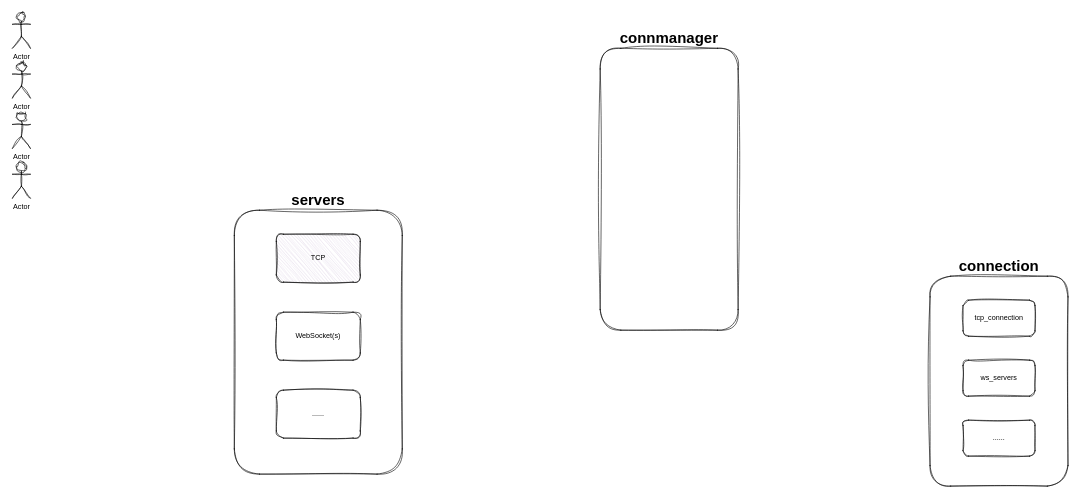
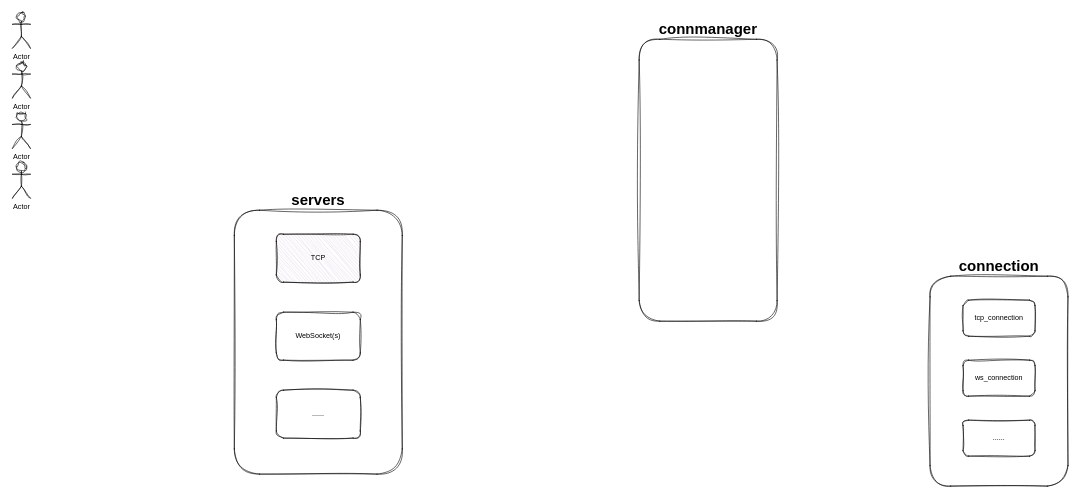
  <mxCell id="0" />
  <mxCell id="1" parent="0" />
- <mxCell id="2" value="connmanager" style="whiteSpace=wrap;html=1;hachureGap=4;fontSize=25;fontStyle=1;labelPosition=center;verticalLabelPosition=top;align=center;verticalAlign=bottom;shadow=0;labelBackgroundColor=none;sketch=1;curveFitting=1;jiggle=2;rounded=1;" vertex="1" parent="1"><mxGeometry x="1000" y="80" width="230" height="470" as="geometry" /></mxCell>
+ <mxCell id="2" value="connmanager" style="whiteSpace=wrap;html=1;hachureGap=4;fontSize=25;fontStyle=1;labelPosition=center;verticalLabelPosition=top;align=center;verticalAlign=bottom;shadow=0;labelBackgroundColor=none;sketch=1;curveFitting=1;jiggle=2;rounded=1;" vertex="1" parent="1"><mxGeometry x="1065" y="65" width="230" height="470" as="geometry" /></mxCell>
  <mxCell id="3" value="" style="group;shadow=0;labelBackgroundColor=none;sketch=1;curveFitting=1;jiggle=2;rounded=1;" vertex="1" connectable="0" parent="1"><mxGeometry x="390" y="350" width="280" height="440" as="geometry" /></mxCell>
  <mxCell id="4" value="servers" style="hachureGap=4;shadow=0;glass=0;labelPosition=center;verticalLabelPosition=top;align=center;verticalAlign=bottom;whiteSpace=wrap;html=1;fontSize=25;fontStyle=1;labelBackgroundColor=none;sketch=1;curveFitting=1;jiggle=2;rounded=1;" vertex="1" parent="3"><mxGeometry width="280" height="440" as="geometry" /></mxCell>
  <mxCell id="5" value="TCP" style="rounded=1;whiteSpace=wrap;html=1;hachureGap=4;flipH=1;flipV=0;labelBackgroundColor=none;sketch=1;curveFitting=1;jiggle=2;fillColor=#e1d5e7;" vertex="1" parent="3"><mxGeometry x="70" y="40" width="140" height="80" as="geometry" /></mxCell>
  <mxCell id="6" value="WebSocket(s)" style="rounded=1;whiteSpace=wrap;html=1;hachureGap=4;flipH=1;flipV=0;labelBackgroundColor=none;sketch=1;curveFitting=1;jiggle=2;" vertex="1" parent="3"><mxGeometry x="70" y="170" width="140" height="80" as="geometry" /></mxCell>
  <mxCell id="7" value="......" style="rounded=1;whiteSpace=wrap;html=1;hachureGap=4;flipH=1;flipV=0;labelBackgroundColor=none;sketch=1;curveFitting=1;jiggle=2;" vertex="1" parent="3"><mxGeometry x="70" y="300" width="140" height="80" as="geometry" /></mxCell>
  <mxCell id="8" value="Actor" style="shape=umlActor;verticalLabelPosition=bottom;verticalAlign=top;html=1;outlineConnect=0;movable=1;resizable=1;rotatable=1;deletable=1;editable=1;locked=0;connectable=1;labelBackgroundColor=none;sketch=1;curveFitting=1;jiggle=2;rounded=1;container=0;" vertex="1" parent="1"><mxGeometry x="20" y="20" width="30" height="60" as="geometry" /></mxCell>
  <mxCell id="9" value="Actor" style="shape=umlActor;verticalLabelPosition=bottom;verticalAlign=top;html=1;outlineConnect=0;movable=1;resizable=1;rotatable=1;deletable=1;editable=1;locked=0;connectable=1;labelBackgroundColor=none;sketch=1;curveFitting=1;jiggle=2;rounded=1;container=0;" vertex="1" parent="1"><mxGeometry x="20" y="103" width="30" height="60" as="geometry" /></mxCell>
  <mxCell id="10" value="Actor" style="shape=umlActor;verticalLabelPosition=bottom;verticalAlign=top;html=1;outlineConnect=0;movable=1;resizable=1;rotatable=1;deletable=1;editable=1;locked=0;connectable=1;labelBackgroundColor=none;sketch=1;curveFitting=1;jiggle=2;rounded=1;container=0;" vertex="1" parent="1"><mxGeometry x="20" y="187" width="30" height="60" as="geometry" /></mxCell>
  <mxCell id="11" value="Actor" style="shape=umlActor;verticalLabelPosition=bottom;verticalAlign=top;html=1;outlineConnect=0;movable=1;resizable=1;rotatable=1;deletable=1;editable=1;locked=0;connectable=1;labelBackgroundColor=none;sketch=1;curveFitting=1;jiggle=2;rounded=1;container=0;" vertex="1" parent="1"><mxGeometry x="20" y="270" width="30" height="60" as="geometry" /></mxCell>
  <mxCell id="12" value="" style="group" vertex="1" connectable="0" parent="1"><mxGeometry x="1550" y="460" width="230" height="350" as="geometry" /></mxCell>
  <mxCell id="13" value="connection" style="rounded=1;whiteSpace=wrap;html=1;sketch=1;hachureGap=4;jiggle=2;curveFitting=1;fontSize=25;fontStyle=1;labelPosition=center;verticalLabelPosition=top;align=center;verticalAlign=bottom;" vertex="1" parent="12"><mxGeometry width="230" height="350" as="geometry" /></mxCell>
  <mxCell id="14" value="tcp_connection" style="rounded=1;whiteSpace=wrap;html=1;sketch=1;hachureGap=4;jiggle=2;curveFitting=1;" vertex="1" parent="12"><mxGeometry x="55" y="40" width="120" height="60" as="geometry" /></mxCell>
- <mxCell id="15" value="ws_servers" style="rounded=1;whiteSpace=wrap;html=1;sketch=1;hachureGap=4;jiggle=2;curveFitting=1;" vertex="1" parent="12"><mxGeometry x="55" y="140" width="120" height="60" as="geometry" /></mxCell>
+ <mxCell id="15" value="ws_connection" style="rounded=1;whiteSpace=wrap;html=1;sketch=1;hachureGap=4;jiggle=2;curveFitting=1;" vertex="1" parent="12"><mxGeometry x="55" y="140" width="120" height="60" as="geometry" /></mxCell>
  <mxCell id="16" value="......" style="rounded=1;whiteSpace=wrap;html=1;sketch=1;hachureGap=4;jiggle=2;curveFitting=1;" vertex="1" parent="12"><mxGeometry x="55" y="240" width="120" height="60" as="geometry" /></mxCell>
